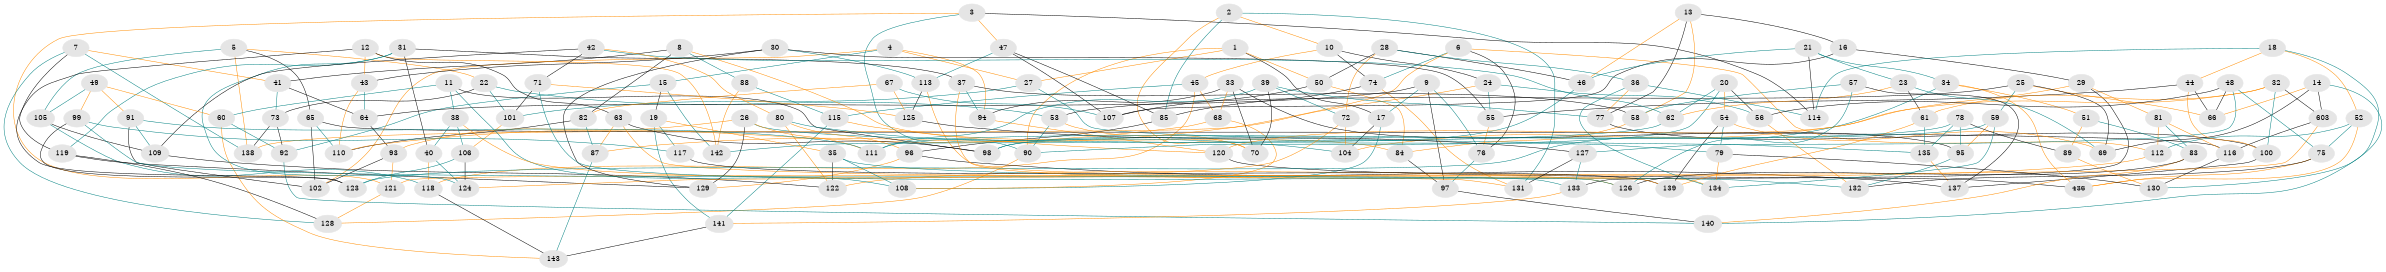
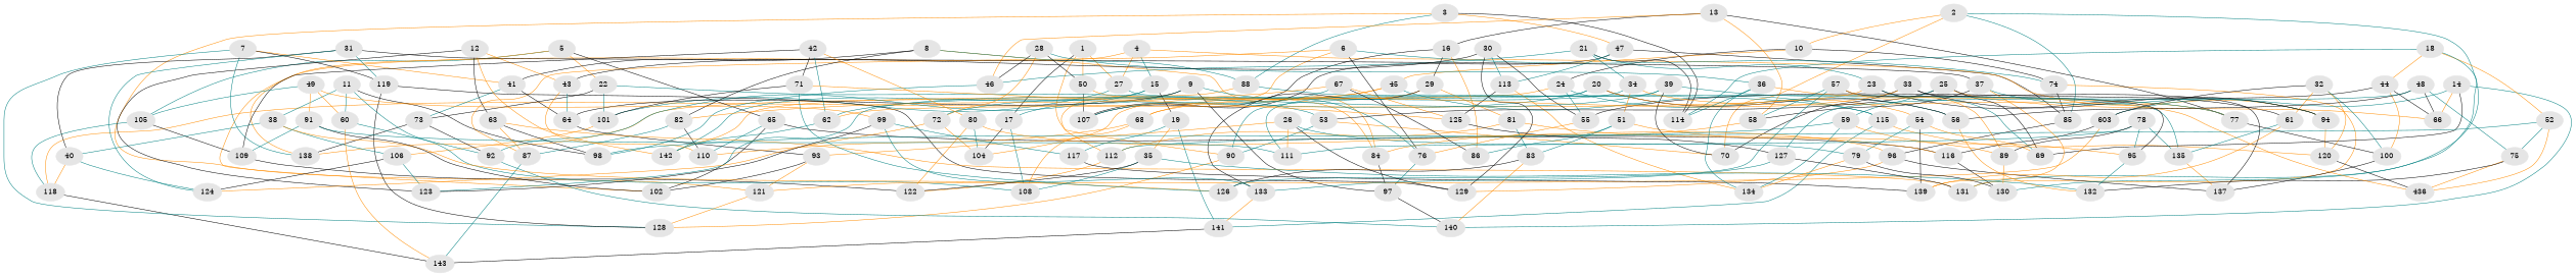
  graph {
    node [color=gray90 style=filled]
    edge [color=teal]
    1
    17
    27
    50
    90
    108
    104
    101
    135
    84
    107
    128
    2
    10
    70
    85
    131
    74
    24
    45
    96
    3
    47
    88
    114
    121
    113
    142
    115
    4
    15
    94
    102
    19
    92
    120
    5
    22
    65
    105
    138
    53
    73
    110
    116
    118
    109
    6
    76
    87
    112
    97
    143
    122
    7
    41
    119
    64
    129
    8
    82
    9
    93
    140
    56
    55
    68
    11
    38
    60
    98
    40
    106
    126
    12
    43
    63
    123
    13
    16
    46
    58
    77
    29
+   86
    100
    14
    66
    69
    n90 [label=603]
    35
    117
    141
    81
    133
    18
    44
    52
    130
    n100 [label=436]
    75
    132
    139
    20
    54
    62
    79
    21
    23
    34
    61
    51
    25
    59
    95
    134
    26
    111
    137
    28
    36
    72
    124
    83
    30
    125
    31
    37
    32
    33
    89
    39
    42
    71
    80
    48
    127
    49
    91
    99
    57
    67
    78
    1 -- 17 [color=black]
    1 -- 27 [color=darkorange]
    1 -- 50 [color=darkorange]
    1 -- 90 [color=darkorange]
    17 -- 108
    17 -- 104 [color=black]
    27 -- 101
    27 -- 135
    50 -- 84 [color=darkorange]
    50 -- 107 [color=black]
    90 -- 128 [color=darkorange]
    101 -- 106 [color=darkorange]
    135 -- 137 [color=darkorange]
    84 -- 97 [color=black]
    2 -- 10 [color=darkorange]
    2 -- 70 [color=darkorange]
    2 -- 85
    2 -- 131
    10 -- 74 [color=black]
    10 -- 24 [color=black]
    10 -- 45 [color=darkorange]
    85 -- 96 [color=black]
    74 -- 85 [color=black]
    74 -- 131 [color=darkorange]
    24 -- 138 [color=darkorange]
    24 -- 56
    24 -- 55
    45 -- 115
    45 -- 118 [color=darkorange]
    45 -- 68 [color=darkorange]
    96 -- 129 [color=darkorange]
    96 -- 137 [color=black]
    3 -- 47 [color=darkorange]
-   3 -- 90
+   3 -- 88
    3 -- 114 [color=black]
    3 -- 121 [color=darkorange]
    47 -- 107 [color=black]
    47 -- 85 [color=black]
    47 -- 113
    88 -- 142 [color=darkorange]
    88 -- 115
    121 -- 128 [color=darkorange]
    113 -- 134 [color=darkorange]
    113 -- 125 [color=black]
    115 -- 120 [color=darkorange]
    115 -- 141
    4 -- 27 [color=darkorange]
    4 -- 15
    4 -- 94 [color=darkorange]
    4 -- 102 [color=darkorange]
    15 -- 142
    15 -- 19 [color=black]
    15 -- 92
    94 -- 120 [color=darkorange]
    19 -- 35 [color=darkorange]
    19 -- 117
    19 -- 141
    92 -- 140
    120 -- n100 [color=black]
    5 -- 22 [color=darkorange]
    5 -- 65 [color=black]
    5 -- 105
    5 -- 138 [color=darkorange]
    22 -- 101
    22 -- 53
    22 -- 73 [color=black]
    65 -- 102 [color=black]
    65 -- 110
    65 -- 116 [color=black]
    105 -- 118
    105 -- 109 [color=black]
    53 -- 90
    53 -- 70 [color=darkorange]
    73 -- 92 [color=black]
    73 -- 138 [color=black]
    116 -- 130 [color=black]
    118 -- 143 [color=black]
    109 -- 122 [color=black]
    6 -- 74
    6 -- 76 [color=black]
    6 -- 87 [color=darkorange]
    6 -- 112 [color=darkorange]
    76 -- 97
    87 -- 143
    112 -- 122 [color=darkorange]
    97 -- 140 [color=black]
    7 -- 128
    7 -- 138
    7 -- 41 [color=darkorange]
    7 -- 119 [color=black]
    41 -- 73
    41 -- 64 [color=black]
    119 -- 128 [color=black]
    119 -- 129 [color=black]
    64 -- 93 [color=black]
    8 -- 84 [color=darkorange]
    8 -- 88
    8 -- 41 [color=black]
    8 -- 82 [color=black]
    82 -- 110 [color=black]
    82 -- 87
    9 -- 17
    9 -- 76
    9 -- 97 [color=black]
    9 -- 64 [color=black]
    93 -- 121 [color=darkorange]
    93 -- 102 [color=black]
    56 -- 132 [color=darkorange]
    55 -- 76 [color=darkorange]
    68 -- 108 [color=darkorange]
    68 -- 110 [color=darkorange]
    11 -- 108
    11 -- 38
    11 -- 60
    11 -- 98 [color=black]
    38 -- 40
    38 -- 106
    38 -- 126 [color=darkorange]
    60 -- 92
    60 -- 143 [color=darkorange]
    40 -- 118 [color=darkorange]
    40 -- 124
    106 -- 123
    106 -- 124 [color=black]
    12 -- 142 [color=darkorange]
    12 -- 43 [color=darkorange]
    12 -- 63 [color=black]
    12 -- 123 [color=black]
    43 -- 110 [color=darkorange]
    43 -- 64
    63 -- 131 [color=darkorange]
    63 -- 87 [color=darkorange]
    63 -- 98 [color=black]
    13 -- 16 [color=black]
    13 -- 46 [color=darkorange]
    13 -- 58 [color=darkorange]
    13 -- 77 [color=black]
    16 -- 107 [color=black]
    16 -- 29 [color=black]
+   16 -- 86 [color=darkorange]
    46 -- 98
    58 -- 84 [color=darkorange]
    77 -- 100 [color=black]
    29 -- 104 [color=darkorange]
    29 -- 81 [color=darkorange]
    29 -- 133 [color=black]
    100 -- 137 [color=black]
    14 -- 140
    14 -- 66 [color=darkorange]
    14 -- 69 [color=black]
-   14 -- n90 [color=black]
+   14 -- n90
    n90 -- 121 [color=darkorange]
    n90 -- 116 [color=black]
    35 -- 108
    35 -- 122 [color=black]
    35 -- 132
    117 -- 139 [color=black]
    141 -- 143 [color=black]
    81 -- 116 [color=darkorange]
    81 -- 112 [color=darkorange]
    81 -- 83
    133 -- 141 [color=darkorange]
    18 -- 114
    18 -- 44 [color=darkorange]
    18 -- 52 [color=darkorange]
    18 -- 130
    44 -- 55 [color=black]
    44 -- 100 [color=darkorange]
    44 -- 66 [color=black]
    52 -- 112
    52 -- n100 [color=darkorange]
    52 -- 75
    75 -- n100 [color=darkorange]
    75 -- 132 [color=black]
    20 -- 90
    20 -- 56 [color=black]
    20 -- 54 [color=darkorange]
    20 -- 62
    54 -- 69 [color=darkorange]
    54 -- 139 [color=black]
    54 -- 79
    62 -- 142
    79 -- 130 [color=black]
    79 -- 134 [color=darkorange]
    21 -- 114 [color=black]
    21 -- 46
    21 -- 23
    21 -- 34
    23 -- 69
    23 -- 62 [color=darkorange]
    23 -- 61 [color=black]
    34 -- 123
    34 -- n100 [color=darkorange]
    34 -- 51 [color=darkorange]
    61 -- 135
    61 -- 139 [color=darkorange]
+   51 -- 86
    51 -- 83
    51 -- 89 [color=darkorange]
    25 -- 53 [color=black]
    25 -- 66 [color=darkorange]
    25 -- 69 [color=black]
    25 -- 59
    59 -- 98
    59 -- 95 [color=darkorange]
    59 -- 134
    95 -- 132
    26 -- 129 [color=black]
    26 -- 93 [color=darkorange]
    26 -- 79
    26 -- 111 [color=darkorange]
    28 -- 50 [color=black]
    28 -- 46 [color=black]
    28 -- 36
    28 -- 72 [color=darkorange]
    36 -- 114
    36 -- 77 [color=darkorange]
    36 -- 134
    72 -- 104 [color=darkorange]
    72 -- 124 [color=darkorange]
    83 -- 140 [color=darkorange]
    83 -- 126 [color=black]
    30 -- 113
    30 -- 129 [color=black]
    30 -- 55 [color=black]
    30 -- 43 [color=black]
    125 -- 127 [color=black]
    31 -- 119
    31 -- 40 [color=black]
    31 -- 124
    31 -- 37 [color=black]
    37 -- 94
    37 -- 58 [color=black]
    37 -- 139 [color=darkorange]
    32 -- 120 [color=darkorange]
    32 -- 100
    32 -- n90 [color=black]
    32 -- 61 [color=darkorange]
    33 -- 70 [color=black]
    33 -- 94 [color=black]
    33 -- 68 [color=darkorange]
    33 -- 95 [color=black]
    89 -- 130 [color=darkorange]
    39 -- 70 [color=black]
    39 -- 77
    39 -- 111
    39 -- 72
    42 -- 109 [color=black]
    42 -- 62
    42 -- 71 [color=black]
    42 -- 80 [color=darkorange]
    71 -- 101 [color=black]
    71 -- 126
    71 -- 125 [color=darkorange]
    80 -- 104
    80 -- 96 [color=darkorange]
    80 -- 122 [color=darkorange]
    48 -- 56 [color=black]
    48 -- 66 [color=black]
    48 -- 75
    48 -- 127
    127 -- 131 [color=black]
    127 -- 133
    49 -- 105
    49 -- 60 [color=darkorange]
    49 -- 91 [color=darkorange]
    49 -- 99 [color=darkorange]
    91 -- 102 [color=black]
    91 -- 109
    91 -- 111
    99 -- 123 [color=black]
    99 -- 117
    99 -- 133
    57 -- 126
    57 -- 58
    57 -- 137 [color=black]
+   57 -- 89 [color=darkorange]
    67 -- 107
    67 -- 82 [color=darkorange]
+   67 -- 86 [color=black]
    67 -- 125 [color=darkorange]
    78 -- 135
    78 -- 95
    78 -- 111
    78 -- 89 [color=black]
  }
